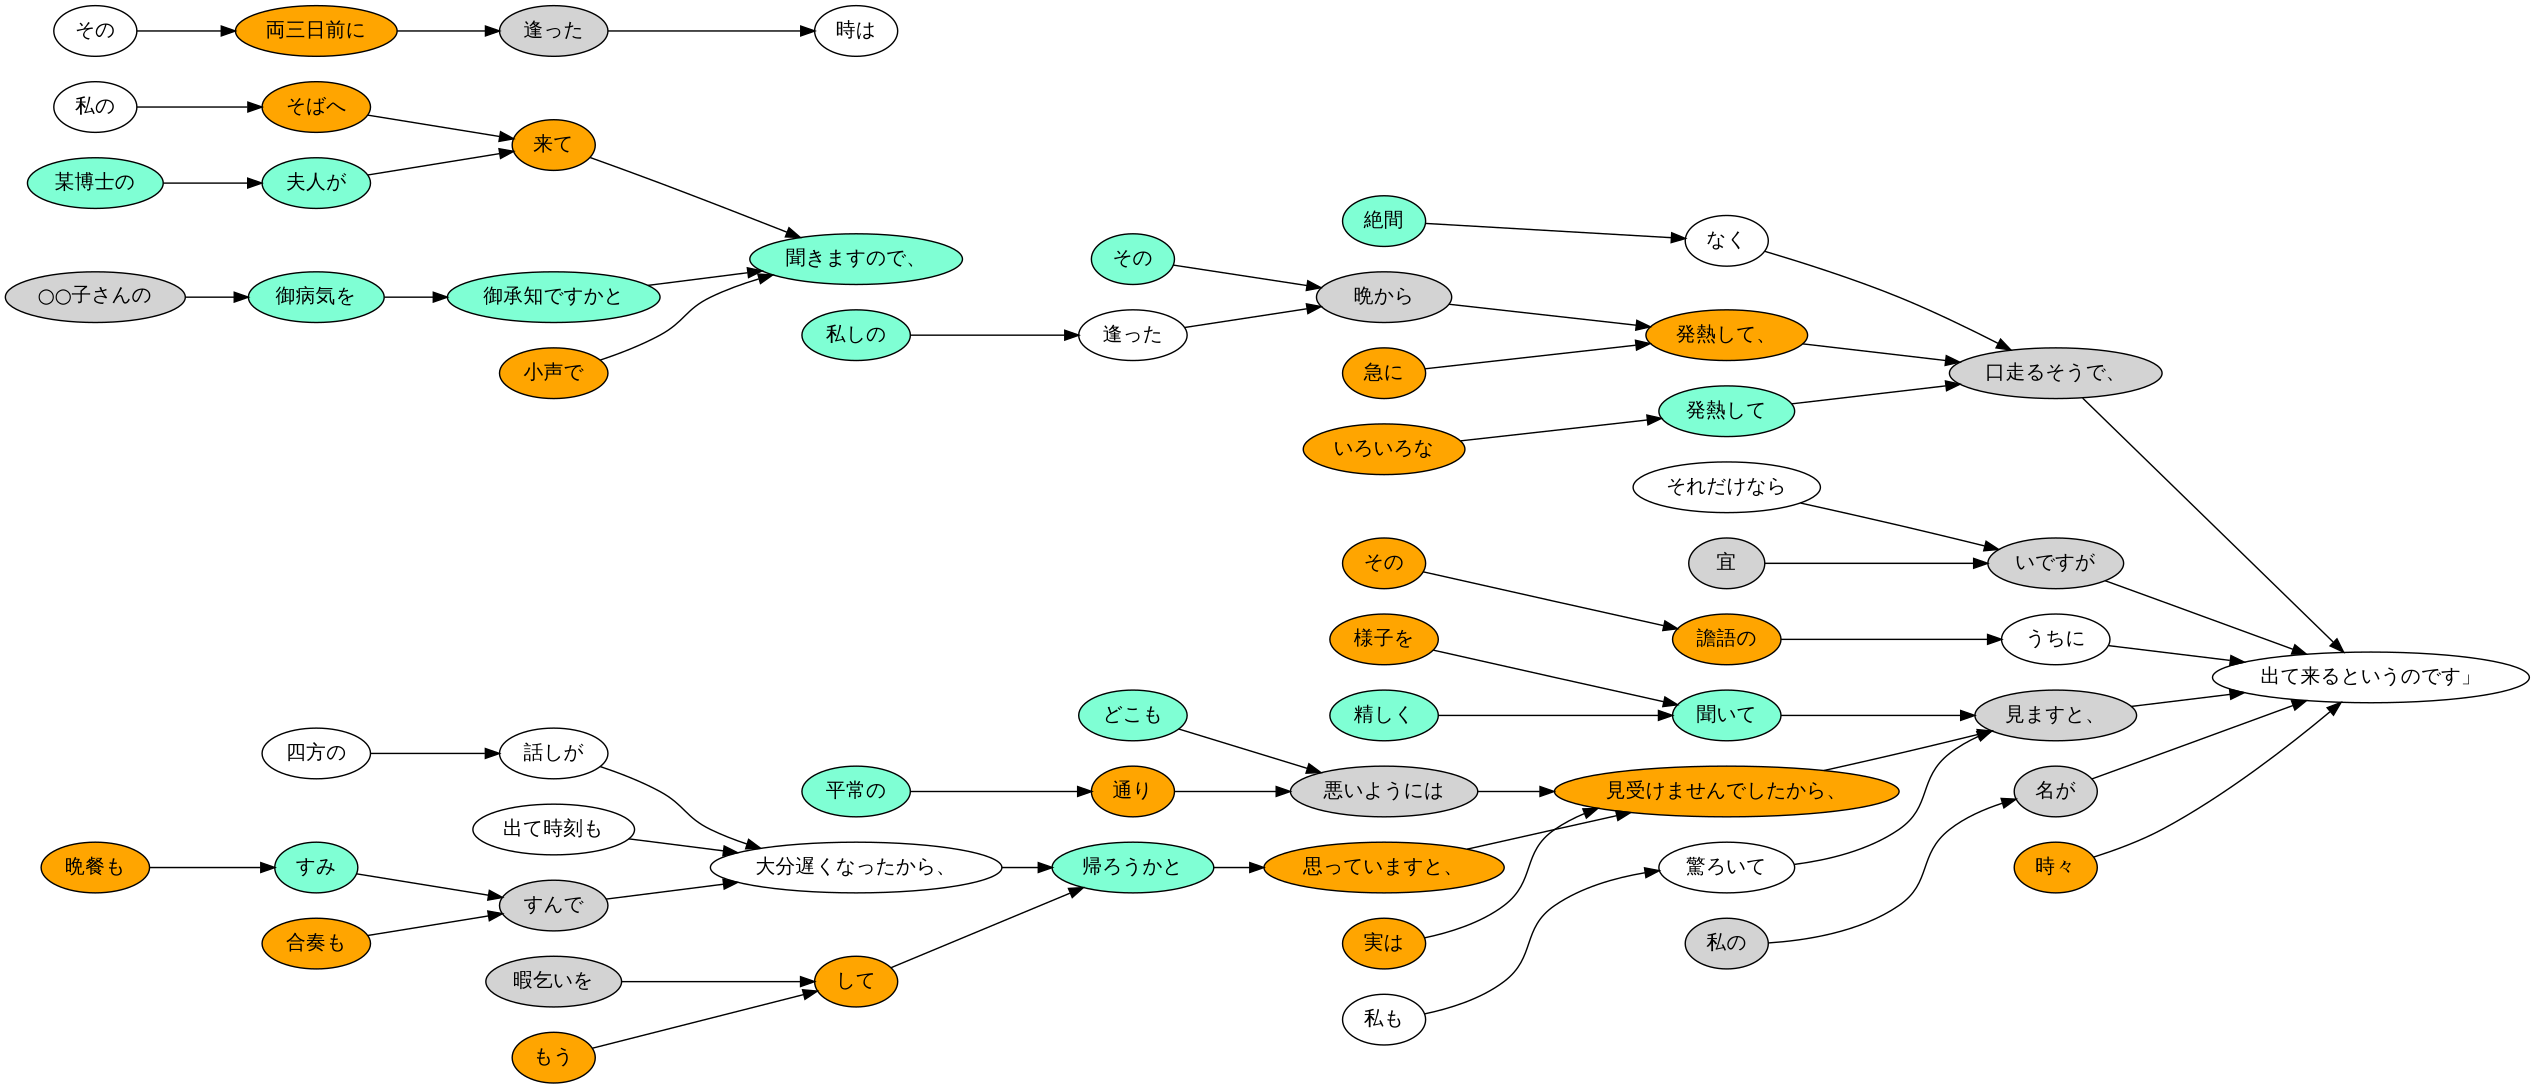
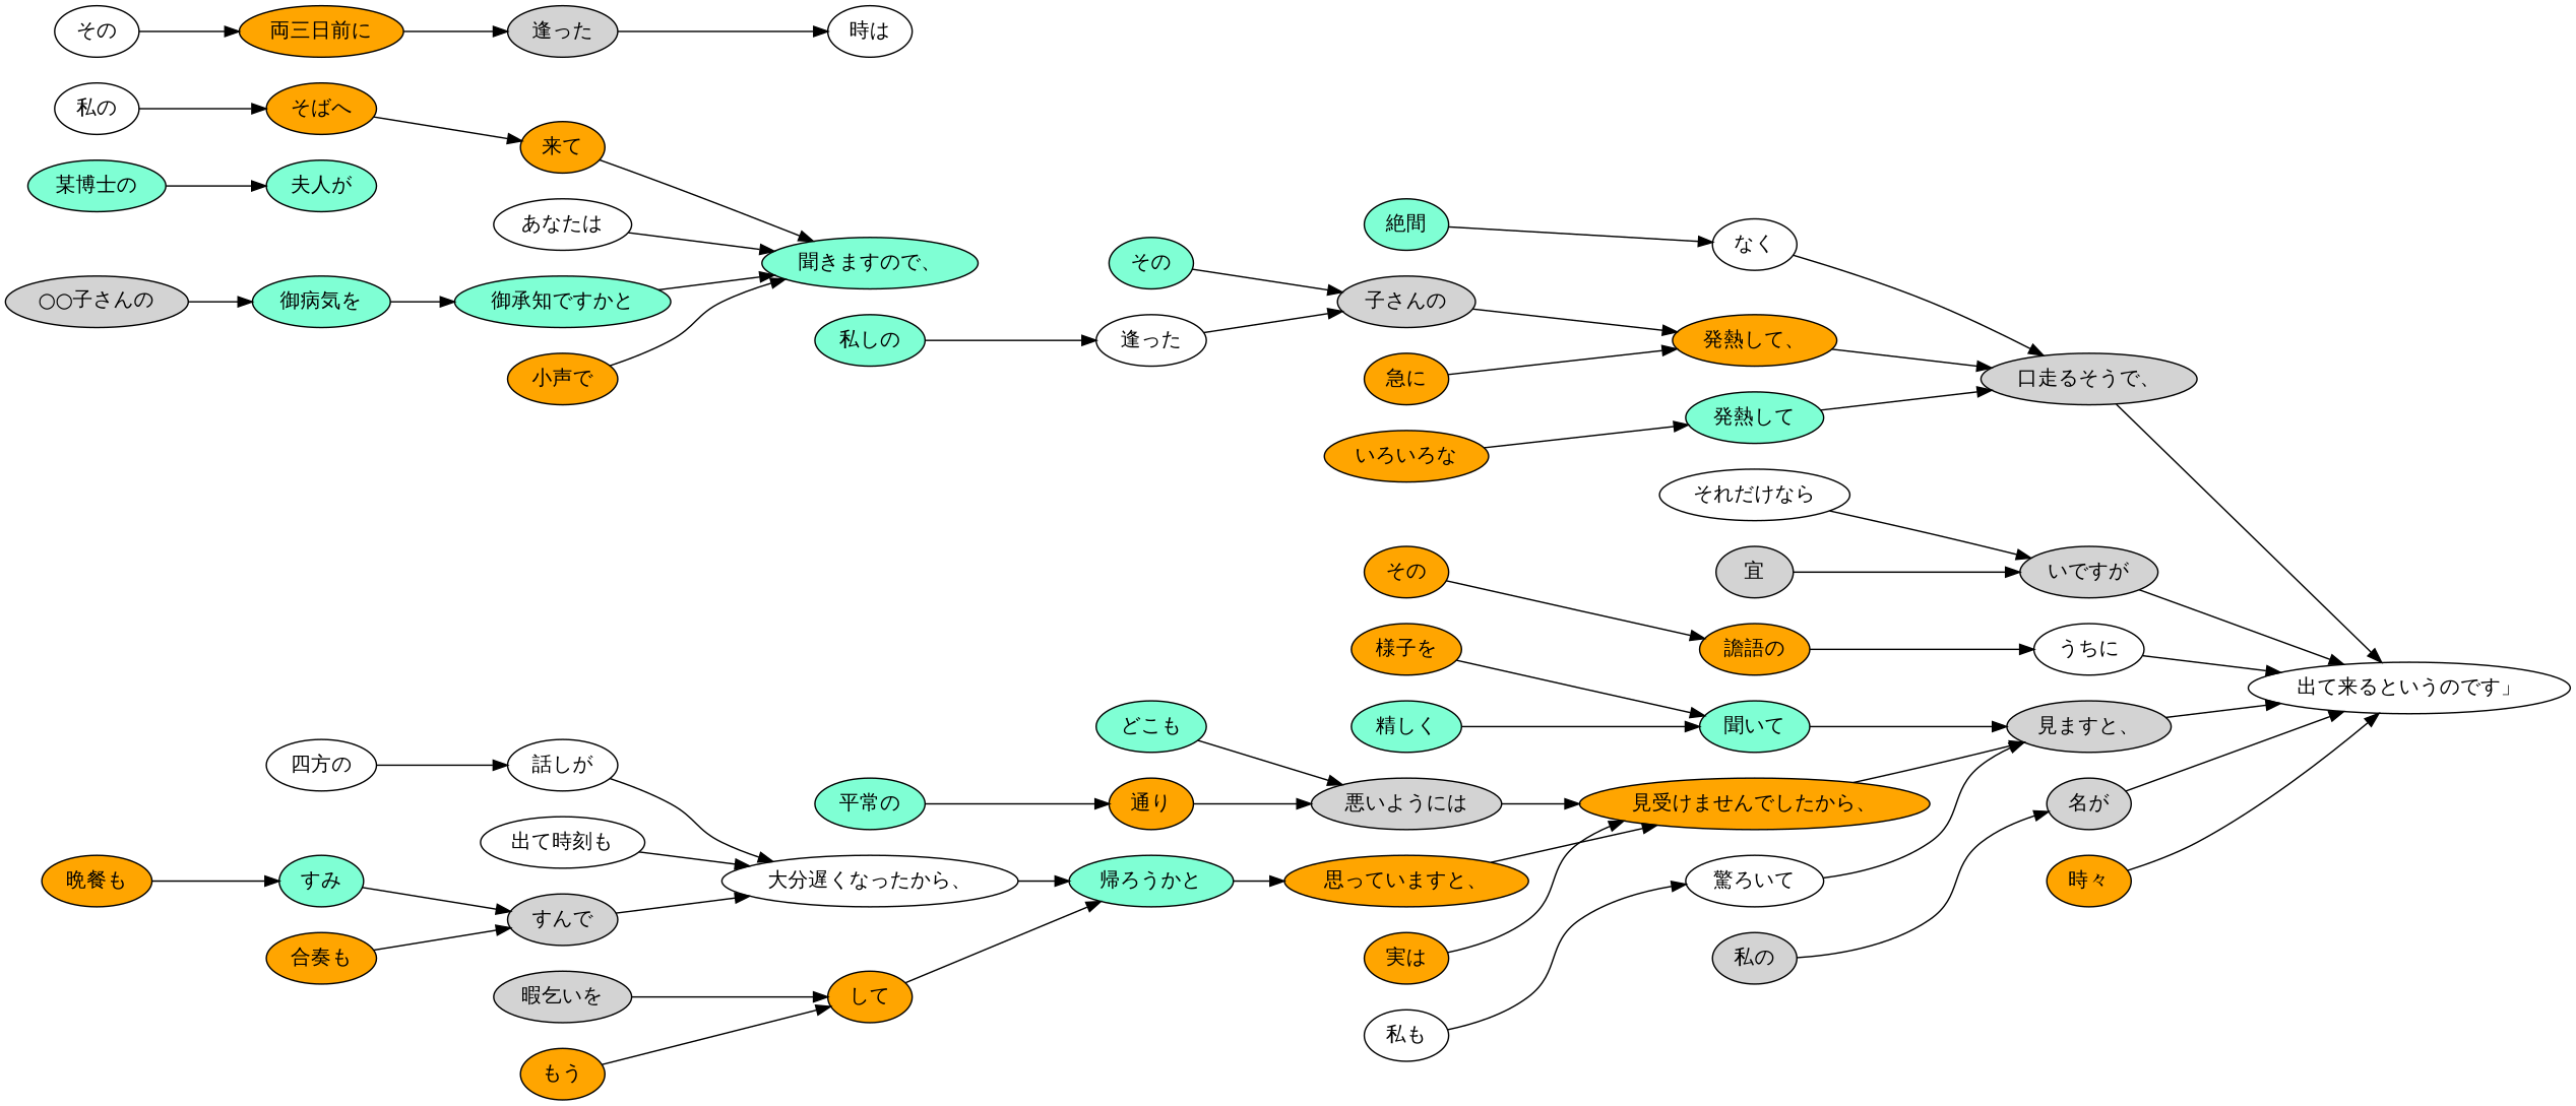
  digraph {
    fontname="Open Sans"
    rankdir=LR
    node [fillcolor=orange fontname="Open Sans" style=filled]
    edge [fontname="Open Sans"]
    n1 [label="晩餐も"]
    n2 [fillcolor=aquamarine label="すみ"]
    n3 [fillcolor=lightgrey label="すんで"]
    n4 [fillcolor=white label="大分遅くなったから、"]
    n5 [label="合奏も"]
    n6 [fillcolor=aquamarine label="帰ろうかと"]
    n7 [fillcolor=white label="四方の"]
    n8 [fillcolor=white label="話しが"]
    n9 [fillcolor=white label="出て時刻も"]
    n10 [label="思っていますと、"]
    n11 [label="もう"]
    n12 [label="して"]
    n13 [fillcolor=lightgrey label="暇乞いを"]
    n14 [label="見受けませんでしたから、"]
    n15 [fillcolor=lightgrey label="見ますと、"]
    n16 [fillcolor=aquamarine label="某博士の"]
    n17 [fillcolor=aquamarine label="夫人が"]
    n18 [label="来て"]
    n19 [fillcolor=aquamarine label="聞きますので、"]
    n20 [fillcolor=white label="私の"]
    n21 [label="そばへ"]
+   n22 [fillcolor=white label="あなたは"]
    n23 [fillcolor=lightgrey label="○○子さんの"]
    n24 [fillcolor=aquamarine label="御病気を"]
    n25 [fillcolor=aquamarine label="御承知ですかと"]
    n26 [label="小声で"]
    n27 [label="実は"]
    n28 [fillcolor=white label="その"]
    n29 [label="両三日前に"]
    n30 [fillcolor=lightgrey label="逢った"]
    n31 [fillcolor=white label="時は"]
    n32 [fillcolor=aquamarine label="平常の"]
    n33 [label="通り"]
    n34 [fillcolor=lightgrey label="悪いようには"]
    n35 [fillcolor=aquamarine label="どこも"]
    n36 [fillcolor=white label="出て来るというのです」"]
    n37 [fillcolor=white label="私も"]
    n38 [fillcolor=white label="驚ろいて"]
    n39 [fillcolor=aquamarine label="精しく"]
    n40 [fillcolor=aquamarine label="聞いて"]
    n41 [label="様子を"]
    n42 [fillcolor=aquamarine label="私しの"]
    n43 [fillcolor=white label="逢った"]
-   n44 [fillcolor=lightgrey label="晩から"]
+   n44 [fillcolor=lightgrey label="子さんの"]
    n45 [label="発熱して、"]
    n46 [fillcolor=aquamarine label="その"]
    n47 [fillcolor=lightgrey label="口走るそうで、"]
    n48 [label="急に"]
    n49 [label="いろいろな"]
    n50 [fillcolor=aquamarine label="発熱して"]
    n51 [fillcolor=aquamarine label="絶間"]
    n52 [fillcolor=white label="なく"]
    n53 [fillcolor=white label="それだけなら"]
    n54 [fillcolor=lightgrey label="いですが"]
    n55 [fillcolor=lightgrey label="宜"]
    n56 [label="その"]
    n57 [label="譫語の"]
    n58 [fillcolor=white label="うちに"]
    n59 [fillcolor=lightgrey label="私の"]
    n60 [fillcolor=lightgrey label="名が"]
    n61 [label="時々"]
    n1 -> n2
    n2 -> n3
    n3 -> n4
    n4 -> n6
    n5 -> n3
    n6 -> n10
    n7 -> n8
    n8 -> n4
    n9 -> n4
    n10 -> n14
    n11 -> n12
    n12 -> n6
    n13 -> n12
    n14 -> n15
    n15 -> n36
    n16 -> n17
-   n17 -> n18
    n18 -> n19
    n20 -> n21
    n21 -> n18
+   n22 -> n19
    n23 -> n24
    n24 -> n25
    n25 -> n19
    n26 -> n19
    n27 -> n14
    n28 -> n29
    n29 -> n30
    n30 -> n31
    n32 -> n33
    n33 -> n34
    n34 -> n14
    n35 -> n34
    n37 -> n38
    n38 -> n15
    n39 -> n40
    n40 -> n15
    n41 -> n40
    n42 -> n43
    n43 -> n44
    n44 -> n45
    n45 -> n47
    n46 -> n44
    n47 -> n36
    n48 -> n45
    n49 -> n50
    n50 -> n47
    n51 -> n52
    n52 -> n47
    n53 -> n54
    n54 -> n36
    n55 -> n54
    n56 -> n57
    n57 -> n58
    n58 -> n36
    n59 -> n60
    n60 -> n36
    n61 -> n36
  }
